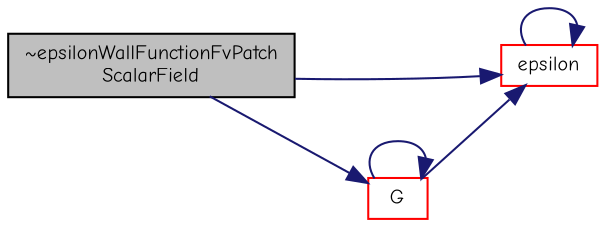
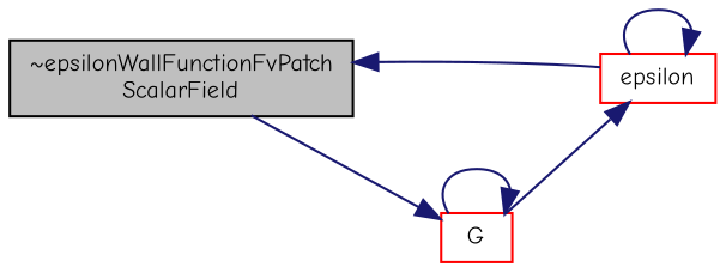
  digraph {
    fontname="Comic Neue"
    rankdir=LR
    node [color=red fontname="Comic Neue" fontsize=10 shape=record]
    edge [color=midnightblue fontname="Comic Neue" fontsize=10 labelfontname=Helvetica labelfontsize=10 style=solid]
    n1 [color=black fillcolor=grey75 fontcolor=black height=0.2 label="~epsilonWallFunctionFvPatch\lScalarField" style=filled width=0.4]
    n2 [height=0.2 label=epsilon width=0.4]
    n3 [height=0.2 label=G width=0.4]
-   n1 -> n2
+   n2 -> n1
    n1 -> n3
    n2 -> n2
    n3 -> n2
    n3 -> n3
  }
